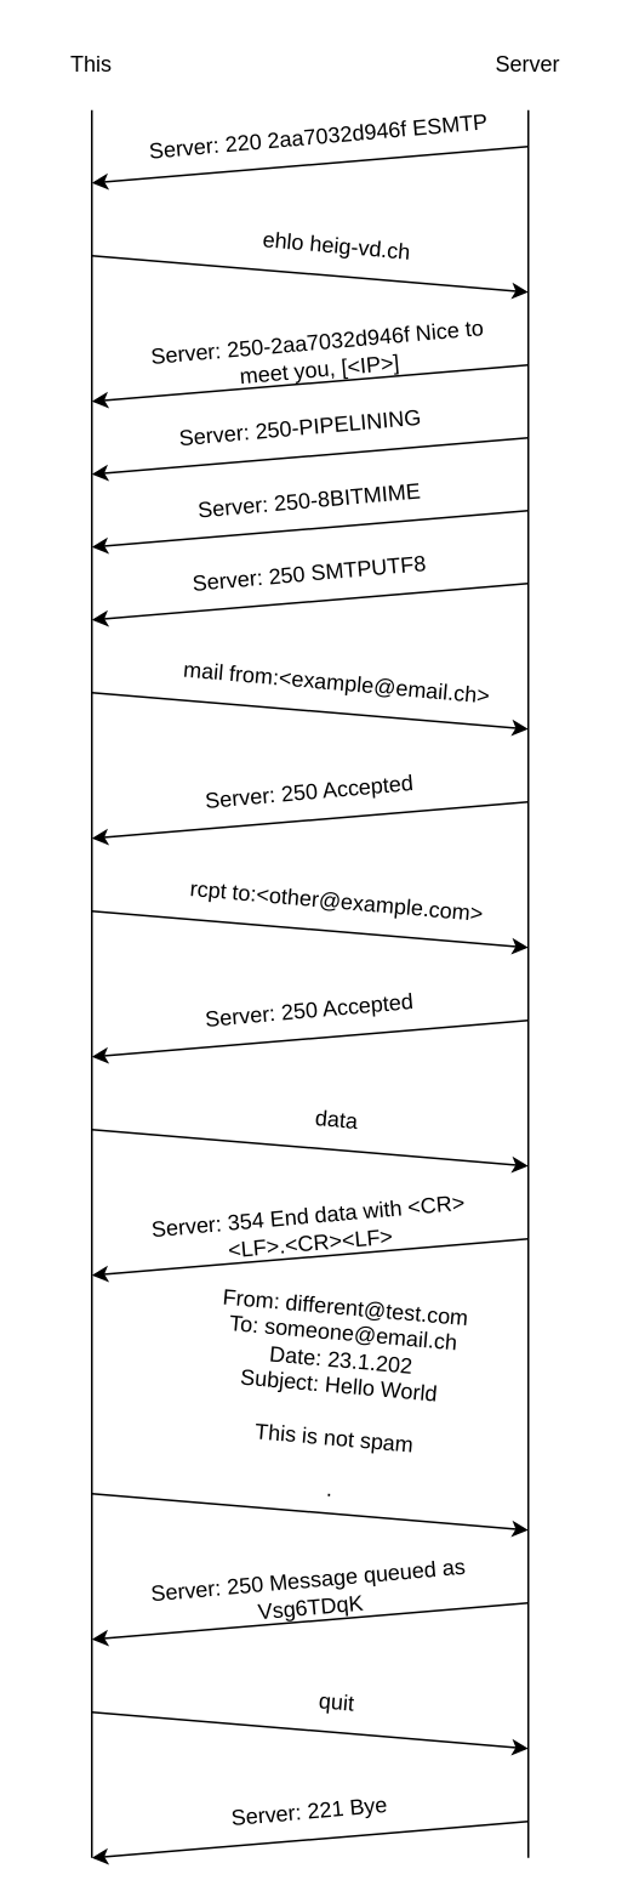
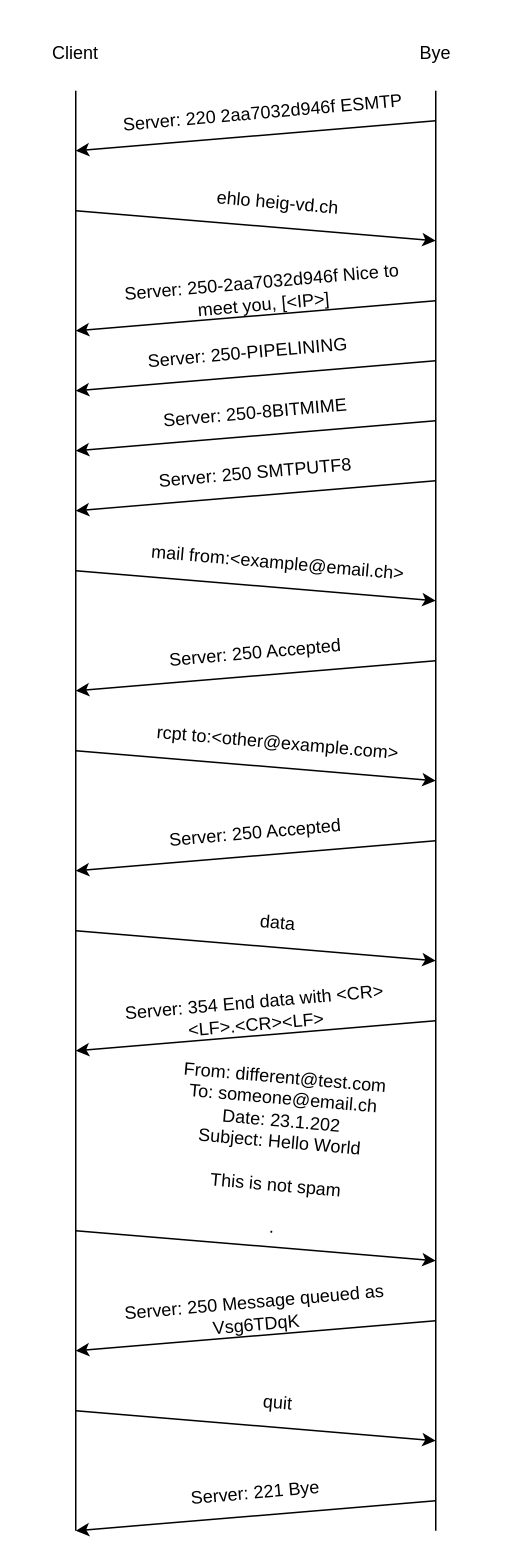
  <mxCell id="0" />
  <mxCell id="1" parent="0" />
  <mxCell id="2" value="" style="endArrow=none;html=1;rounded=0;" edge="1" parent="1"><mxGeometry width="50" height="50" relative="1" as="geometry"><mxPoint x="50" y="1020" as="sourcePoint" /><mxPoint x="50" y="60" as="targetPoint" /></mxGeometry></mxCell>
  <mxCell id="3" value="" style="endArrow=none;html=1;rounded=0;" edge="1" parent="1"><mxGeometry width="50" height="50" relative="1" as="geometry"><mxPoint x="290" y="1020" as="sourcePoint" /><mxPoint x="290" y="60" as="targetPoint" /></mxGeometry></mxCell>
- <mxCell id="4" value="This" style="text;html=1;strokeColor=none;fillColor=none;align=center;verticalAlign=middle;whiteSpace=wrap;rounded=0;" vertex="1" parent="1"><mxGeometry x="20" y="20" width="60" height="30" as="geometry" /></mxCell>
- <mxCell id="5" value="Server" style="text;html=1;strokeColor=none;fillColor=none;align=center;verticalAlign=middle;whiteSpace=wrap;rounded=0;" vertex="1" parent="1"><mxGeometry x="260" y="20" width="60" height="30" as="geometry" /></mxCell>
+ <mxCell id="4" value="Client" style="text;html=1;strokeColor=none;fillColor=none;align=center;verticalAlign=middle;whiteSpace=wrap;rounded=0;" vertex="1" parent="1"><mxGeometry x="20" y="20" width="60" height="30" as="geometry" /></mxCell>
+ <mxCell id="5" value="Bye" style="text;html=1;strokeColor=none;fillColor=none;align=center;verticalAlign=middle;whiteSpace=wrap;rounded=0;" vertex="1" parent="1"><mxGeometry x="260" y="20" width="60" height="30" as="geometry" /></mxCell>
  <mxCell id="6" value="" style="endArrow=classic;html=1;rounded=0;" edge="1" parent="1"><mxGeometry width="50" height="50" relative="1" as="geometry"><mxPoint x="290" y="80" as="sourcePoint" /><mxPoint x="50" y="100" as="targetPoint" /></mxGeometry></mxCell>
  <mxCell id="7" value="Server: 220&amp;nbsp;2aa7032d946f ESMTP" style="text;html=1;strokeColor=none;fillColor=none;align=center;verticalAlign=middle;whiteSpace=wrap;rounded=0;rotation=355;" vertex="1" parent="1"><mxGeometry x="80" y="60" width="190" height="30" as="geometry" /></mxCell>
  <mxCell id="8" value="ehlo heig-vd.ch" style="text;html=1;strokeColor=none;fillColor=none;align=center;verticalAlign=middle;whiteSpace=wrap;rounded=0;rotation=5;" vertex="1" parent="1"><mxGeometry x="90" y="120" width="190" height="30" as="geometry" /></mxCell>
  <mxCell id="9" value="" style="endArrow=classic;html=1;rounded=0;" edge="1" parent="1"><mxGeometry width="50" height="50" relative="1" as="geometry"><mxPoint x="50" y="140" as="sourcePoint" /><mxPoint x="290" y="160" as="targetPoint" /></mxGeometry></mxCell>
  <mxCell id="10" value="" style="endArrow=classic;html=1;rounded=0;" edge="1" parent="1"><mxGeometry width="50" height="50" relative="1" as="geometry"><mxPoint x="290" y="200" as="sourcePoint" /><mxPoint x="50" y="220" as="targetPoint" /></mxGeometry></mxCell>
  <mxCell id="11" value="Server: 250-PIPELINING" style="text;html=1;strokeColor=none;fillColor=none;align=center;verticalAlign=middle;whiteSpace=wrap;rounded=0;rotation=355;" vertex="1" parent="1"><mxGeometry x="70" y="220" width="190" height="30" as="geometry" /></mxCell>
  <mxCell id="12" value="" style="endArrow=classic;html=1;rounded=0;" edge="1" parent="1"><mxGeometry width="50" height="50" relative="1" as="geometry"><mxPoint x="290" y="240" as="sourcePoint" /><mxPoint x="50" y="260" as="targetPoint" /></mxGeometry></mxCell>
  <mxCell id="13" value="Server: 250-2aa7032d946f Nice to meet you, [&amp;lt;IP&amp;gt;]" style="text;html=1;strokeColor=none;fillColor=none;align=center;verticalAlign=middle;whiteSpace=wrap;rounded=0;rotation=355;" vertex="1" parent="1"><mxGeometry x="80" y="180" width="190" height="30" as="geometry" /></mxCell>
  <mxCell id="14" value="Server: 250-8BITMIME" style="text;html=1;strokeColor=none;fillColor=none;align=center;verticalAlign=middle;whiteSpace=wrap;rounded=0;rotation=355;" vertex="1" parent="1"><mxGeometry x="75" y="260" width="190" height="30" as="geometry" /></mxCell>
  <mxCell id="15" value="" style="endArrow=classic;html=1;rounded=0;" edge="1" parent="1"><mxGeometry width="50" height="50" relative="1" as="geometry"><mxPoint x="290" y="280" as="sourcePoint" /><mxPoint x="50" y="300" as="targetPoint" /></mxGeometry></mxCell>
  <mxCell id="16" value="Server: 250 SMTPUTF8" style="text;html=1;strokeColor=none;fillColor=none;align=center;verticalAlign=middle;whiteSpace=wrap;rounded=0;rotation=355;" vertex="1" parent="1"><mxGeometry x="75" y="300" width="190" height="30" as="geometry" /></mxCell>
  <mxCell id="17" value="" style="endArrow=classic;html=1;rounded=0;" edge="1" parent="1"><mxGeometry width="50" height="50" relative="1" as="geometry"><mxPoint x="290" y="320" as="sourcePoint" /><mxPoint x="50" y="340" as="targetPoint" /></mxGeometry></mxCell>
  <mxCell id="18" value="mail from:&amp;lt;example@email.ch&amp;gt;" style="text;html=1;strokeColor=none;fillColor=none;align=center;verticalAlign=middle;whiteSpace=wrap;rounded=0;rotation=5;" vertex="1" parent="1"><mxGeometry x="90" y="360" width="190" height="30" as="geometry" /></mxCell>
  <mxCell id="19" value="" style="endArrow=classic;html=1;rounded=0;" edge="1" parent="1"><mxGeometry width="50" height="50" relative="1" as="geometry"><mxPoint x="50" y="380" as="sourcePoint" /><mxPoint x="290" y="400" as="targetPoint" /></mxGeometry></mxCell>
  <mxCell id="20" value="Server: 250 Accepted" style="text;html=1;strokeColor=none;fillColor=none;align=center;verticalAlign=middle;whiteSpace=wrap;rounded=0;rotation=355;" vertex="1" parent="1"><mxGeometry x="75" y="420" width="190" height="30" as="geometry" /></mxCell>
  <mxCell id="21" value="" style="endArrow=classic;html=1;rounded=0;" edge="1" parent="1"><mxGeometry width="50" height="50" relative="1" as="geometry"><mxPoint x="290" y="440" as="sourcePoint" /><mxPoint x="50" y="460" as="targetPoint" /></mxGeometry></mxCell>
  <mxCell id="22" value="rcpt to:&amp;lt;other@example.com&amp;gt;" style="text;html=1;strokeColor=none;fillColor=none;align=center;verticalAlign=middle;whiteSpace=wrap;rounded=0;rotation=5;" vertex="1" parent="1"><mxGeometry x="90" y="480" width="190" height="30" as="geometry" /></mxCell>
  <mxCell id="23" value="" style="endArrow=classic;html=1;rounded=0;" edge="1" parent="1"><mxGeometry width="50" height="50" relative="1" as="geometry"><mxPoint x="50" y="500" as="sourcePoint" /><mxPoint x="290" y="520" as="targetPoint" /></mxGeometry></mxCell>
  <mxCell id="24" value="Server: 250 Accepted" style="text;html=1;strokeColor=none;fillColor=none;align=center;verticalAlign=middle;whiteSpace=wrap;rounded=0;rotation=355;" vertex="1" parent="1"><mxGeometry x="75" y="540" width="190" height="30" as="geometry" /></mxCell>
  <mxCell id="25" value="" style="endArrow=classic;html=1;rounded=0;" edge="1" parent="1"><mxGeometry width="50" height="50" relative="1" as="geometry"><mxPoint x="290" y="560" as="sourcePoint" /><mxPoint x="50" y="580" as="targetPoint" /></mxGeometry></mxCell>
  <mxCell id="26" value="data" style="text;html=1;strokeColor=none;fillColor=none;align=center;verticalAlign=middle;whiteSpace=wrap;rounded=0;rotation=5;" vertex="1" parent="1"><mxGeometry x="90" y="600" width="190" height="30" as="geometry" /></mxCell>
  <mxCell id="27" value="" style="endArrow=classic;html=1;rounded=0;" edge="1" parent="1"><mxGeometry width="50" height="50" relative="1" as="geometry"><mxPoint x="50" y="620" as="sourcePoint" /><mxPoint x="290" y="640" as="targetPoint" /></mxGeometry></mxCell>
  <mxCell id="28" value="Server: 354 End data with &amp;lt;CR&amp;gt;&amp;lt;LF&amp;gt;.&amp;lt;CR&amp;gt;&amp;lt;LF&amp;gt;" style="text;html=1;strokeColor=none;fillColor=none;align=center;verticalAlign=middle;whiteSpace=wrap;rounded=0;rotation=355;" vertex="1" parent="1"><mxGeometry x="75" y="660" width="190" height="30" as="geometry" /></mxCell>
  <mxCell id="29" value="" style="endArrow=classic;html=1;rounded=0;" edge="1" parent="1"><mxGeometry width="50" height="50" relative="1" as="geometry"><mxPoint x="290" y="680" as="sourcePoint" /><mxPoint x="50" y="700" as="targetPoint" /></mxGeometry></mxCell>
  <mxCell id="30" value="&lt;div&gt;From: different@test.com&lt;/div&gt;&lt;div&gt;To: someone@email.ch&lt;/div&gt;&lt;div&gt;Date: 23.1.202&lt;/div&gt;&lt;div&gt;Subject: Hello World&lt;/div&gt;&lt;div&gt;&lt;br&gt;&lt;/div&gt;&lt;div&gt;This is not spam&lt;/div&gt;&lt;div&gt;&lt;br&gt;&lt;/div&gt;&lt;div&gt;.&lt;/div&gt;&lt;div&gt;&lt;br&gt;&lt;/div&gt;" style="text;html=1;strokeColor=none;fillColor=none;align=center;verticalAlign=middle;whiteSpace=wrap;rounded=0;rotation=5;" vertex="1" parent="1"><mxGeometry x="90" y="760" width="190" height="30" as="geometry" /></mxCell>
  <mxCell id="31" value="" style="endArrow=classic;html=1;rounded=0;" edge="1" parent="1"><mxGeometry width="50" height="50" relative="1" as="geometry"><mxPoint x="50" y="820" as="sourcePoint" /><mxPoint x="290" y="840" as="targetPoint" /></mxGeometry></mxCell>
  <mxCell id="32" value="Server: 250 Message queued as Vsg6TDqK" style="text;html=1;strokeColor=none;fillColor=none;align=center;verticalAlign=middle;whiteSpace=wrap;rounded=0;rotation=355;" vertex="1" parent="1"><mxGeometry x="75" y="860" width="190" height="30" as="geometry" /></mxCell>
  <mxCell id="33" value="" style="endArrow=classic;html=1;rounded=0;" edge="1" parent="1"><mxGeometry width="50" height="50" relative="1" as="geometry"><mxPoint x="290" y="880" as="sourcePoint" /><mxPoint x="50" y="900" as="targetPoint" /></mxGeometry></mxCell>
  <mxCell id="34" value="quit" style="text;html=1;strokeColor=none;fillColor=none;align=center;verticalAlign=middle;whiteSpace=wrap;rounded=0;rotation=5;" vertex="1" parent="1"><mxGeometry x="90" y="920" width="190" height="30" as="geometry" /></mxCell>
  <mxCell id="35" value="" style="endArrow=classic;html=1;rounded=0;" edge="1" parent="1"><mxGeometry width="50" height="50" relative="1" as="geometry"><mxPoint x="50" y="940" as="sourcePoint" /><mxPoint x="290" y="960" as="targetPoint" /></mxGeometry></mxCell>
  <mxCell id="36" value="Server: 221 Bye" style="text;html=1;strokeColor=none;fillColor=none;align=center;verticalAlign=middle;whiteSpace=wrap;rounded=0;rotation=355;" vertex="1" parent="1"><mxGeometry x="75" y="980" width="190" height="30" as="geometry" /></mxCell>
  <mxCell id="37" value="" style="endArrow=classic;html=1;rounded=0;" edge="1" parent="1"><mxGeometry width="50" height="50" relative="1" as="geometry"><mxPoint x="290" y="1000" as="sourcePoint" /><mxPoint x="50" y="1020" as="targetPoint" /></mxGeometry></mxCell>
